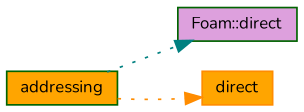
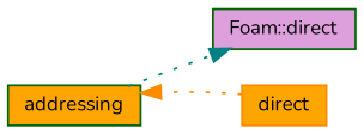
  digraph {
    fontname=Nunito
    rankdir=LR
    node [color=darkgreen fillcolor=orange fontname=Nunito fontsize=10 shape=record style=filled]
    edge [fontname=Nunito fontsize=10 labelfontname=FreeSans labelfontsize=10 style=dotted]
    n1 [fontcolor=black height=0.2 label=addressing width=0.4]
    n2 [fillcolor=plum height=0.2 label="Foam::direct" width=0.4]
    n3 [color=darkorange height=0.2 label=direct width=0.4]
    n1 -> n2 [color=teal]
-   n1 -> n3 [color=darkorange]
+   n3 -> n1 [color=darkorange]
  }
